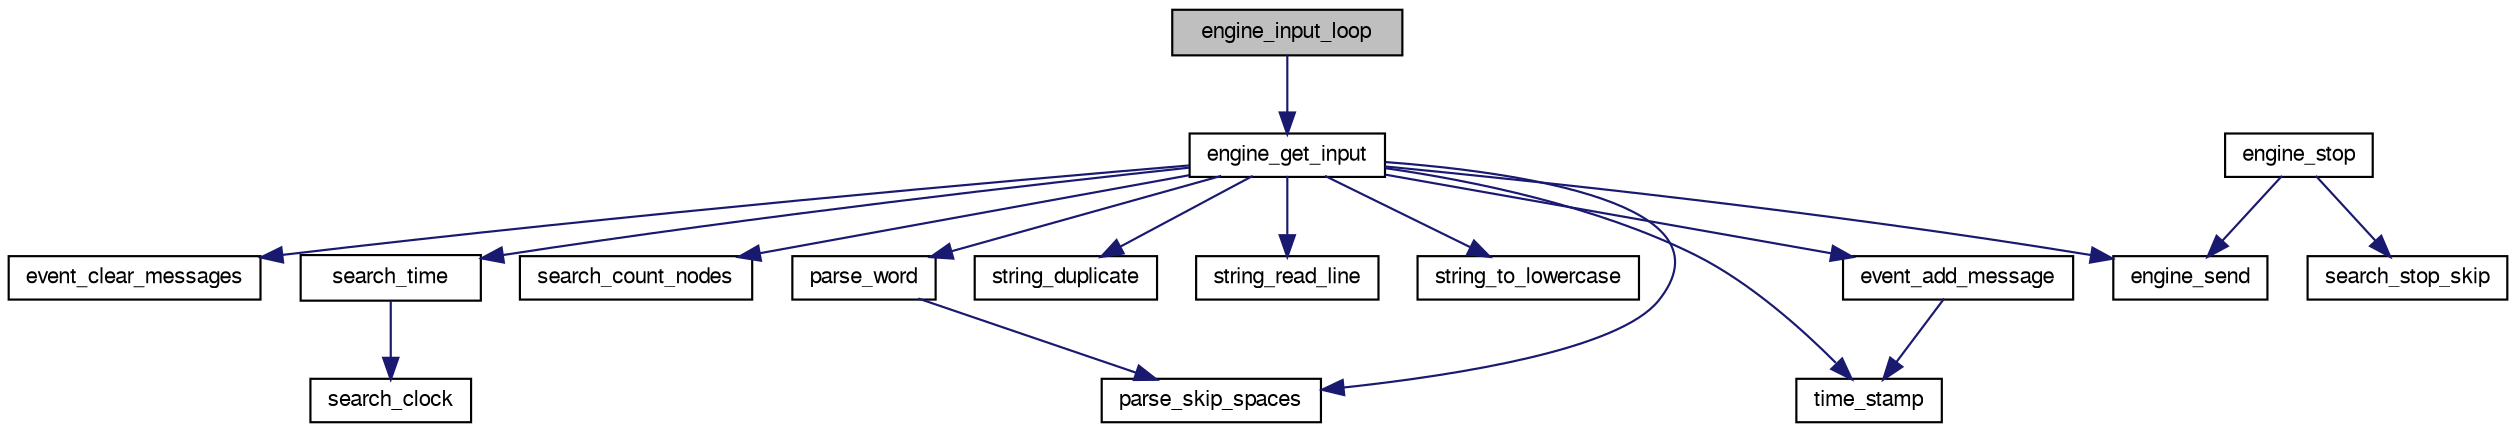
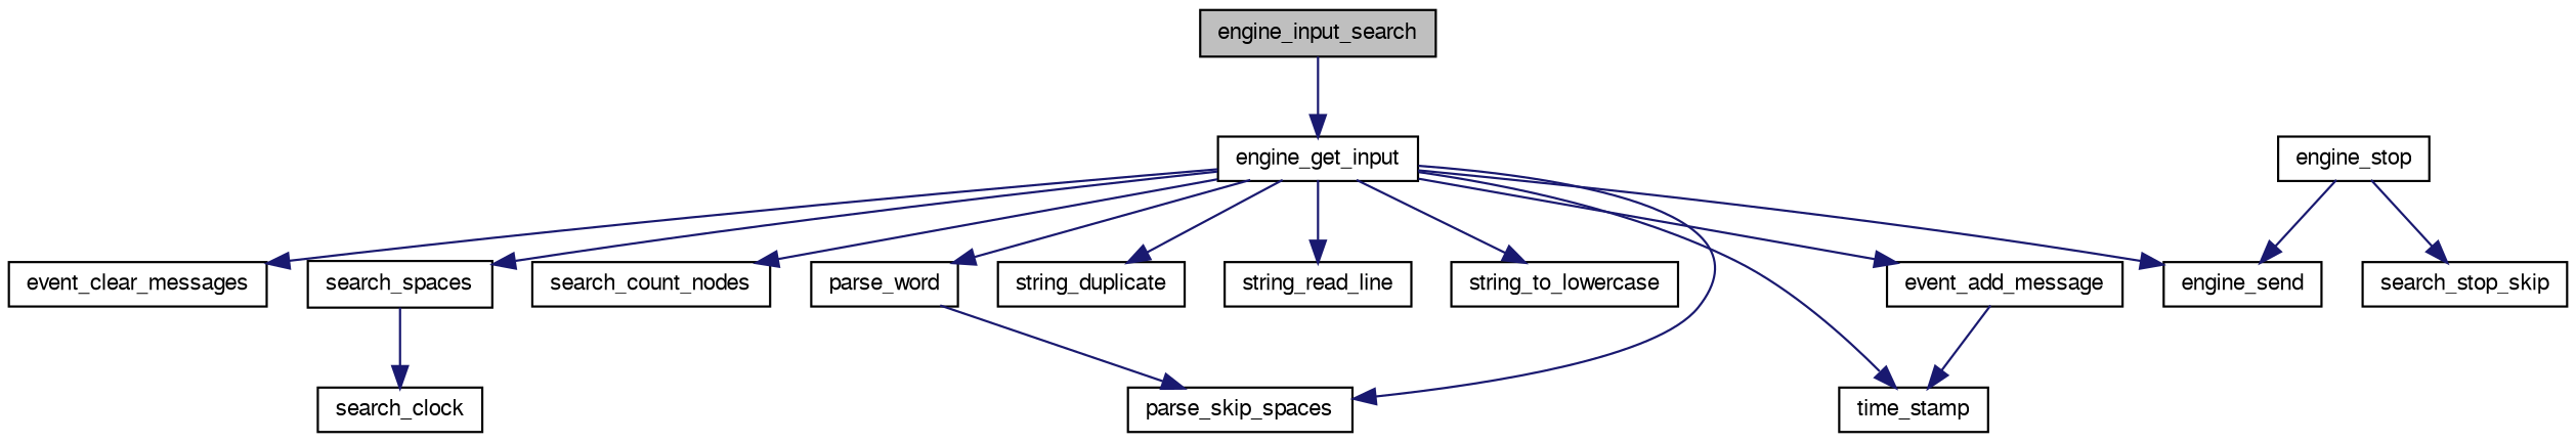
  digraph {
    rankdir=TB
    node [color=black fontname=FreeSans fontsize=10 shape=record]
    edge [color=midnightblue fontname=FreeSans fontsize=10 labelfontname=FreeSans labelfontsize=10 style=solid]
-   n1 [fillcolor=grey75 fontcolor=black height=0.2 label=engine_input_loop style=filled width=0.4]
+   n1 [fillcolor=grey75 fontcolor=black height=0.2 label=engine_input_search style=filled width=0.4]
    n2 [height=0.2 label=engine_get_input width=0.4]
    n3 [height=0.2 label=engine_send width=0.4]
    n4 [height=0.2 label=time_stamp width=0.4]
    n5 [height=0.2 label=event_add_message width=0.4]
    n6 [height=0.2 label=event_clear_messages width=0.4]
    n7 [height=0.2 label=parse_word width=0.4]
    n8 [height=0.2 label=search_count_nodes width=0.4]
-   n9 [height=0.2 label=search_time width=0.4]
+   n9 [height=0.2 label=search_spaces width=0.4]
    n10 [height=0.2 label=string_duplicate width=0.4]
    n11 [height=0.2 label=string_read_line width=0.4]
    n12 [height=0.2 label=string_to_lowercase width=0.4]
    n13 [height=0.2 label=parse_skip_spaces width=0.4]
    n14 [height=0.2 label=engine_stop width=0.4]
    n15 [height=0.2 label=search_stop_skip width=0.4]
    n16 [height=0.2 label=search_clock width=0.4]
    n1 -> n2
    n2 -> n3
    n2 -> n4
    n2 -> n5
    n2 -> n6
    n2 -> n7
    n2 -> n8
    n2 -> n9
    n2 -> n10
    n2 -> n11
    n2 -> n12
    n2 -> n13
    n5 -> n4
    n7 -> n13
    n9 -> n16
    n14 -> n3
    n14 -> n15
  }
